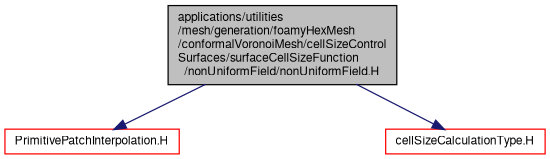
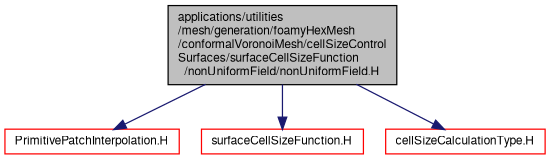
  digraph {
    node [color=red fontname=FreeSans fontsize=10 shape=record]
    edge [color=midnightblue fontname=FreeSans fontsize=10 labelfontname=FreeSans labelfontsize=10 style=solid]
    n1 [color=black fillcolor=grey75 fontcolor=black height=0.2 label="applications/utilities\l/mesh/generation/foamyHexMesh\l/conformalVoronoiMesh/cellSizeControl\lSurfaces/surfaceCellSizeFunction\l/nonUniformField/nonUniformField.H" style=filled width=0.4]
    n2 [height=0.2 label="PrimitivePatchInterpolation.H" width=0.4]
+   n3 [height=0.2 label="surfaceCellSizeFunction.H" width=0.4]
    n4 [height=0.2 label="cellSizeCalculationType.H" width=0.4]
    n1 -> n2
+   n1 -> n3
    n1 -> n4
  }
